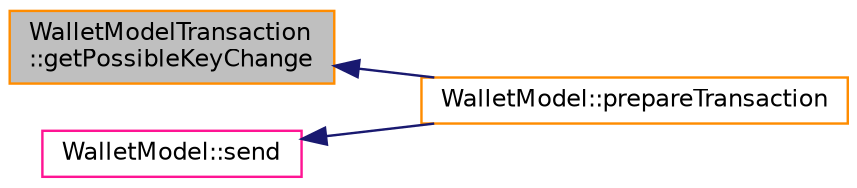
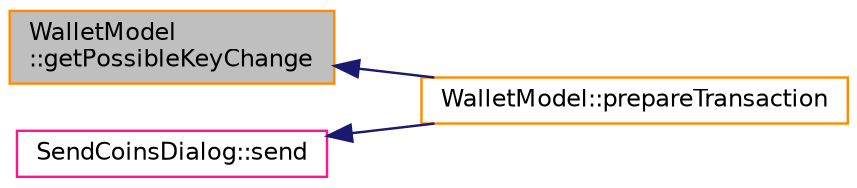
  digraph {
    rankdir=LR
    node [color=darkorange fillcolor=white fontname=Helvetica fontsize=10 shape=record style=filled]
    edge [color=midnightblue dir=back fontname=Helvetica fontsize=10 labelfontname=Helvetica labelfontsize=10 style=solid]
-   n1 [fillcolor=grey75 fontcolor=black height=0.2 label="WalletModelTransaction\l::getPossibleKeyChange" width=0.4]
+   n1 [fillcolor=grey75 fontcolor=black height=0.2 label="WalletModel\l::getPossibleKeyChange" width=0.4]
    n2 [height=0.2 label="WalletModel::prepareTransaction" width=0.4]
-   n3 [color=deeppink height=0.2 label="WalletModel::send" width=0.4]
+   n3 [color=deeppink height=0.2 label="SendCoinsDialog::send" width=0.4]
    n1 -> n2
    n3 -> n2
  }
